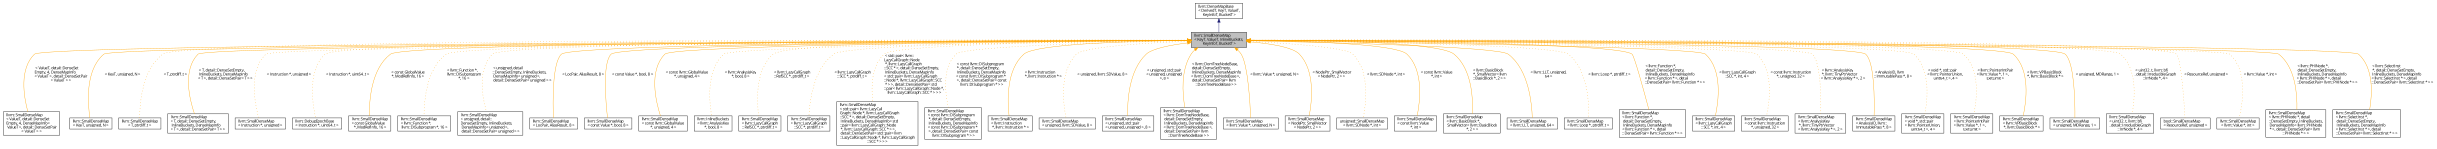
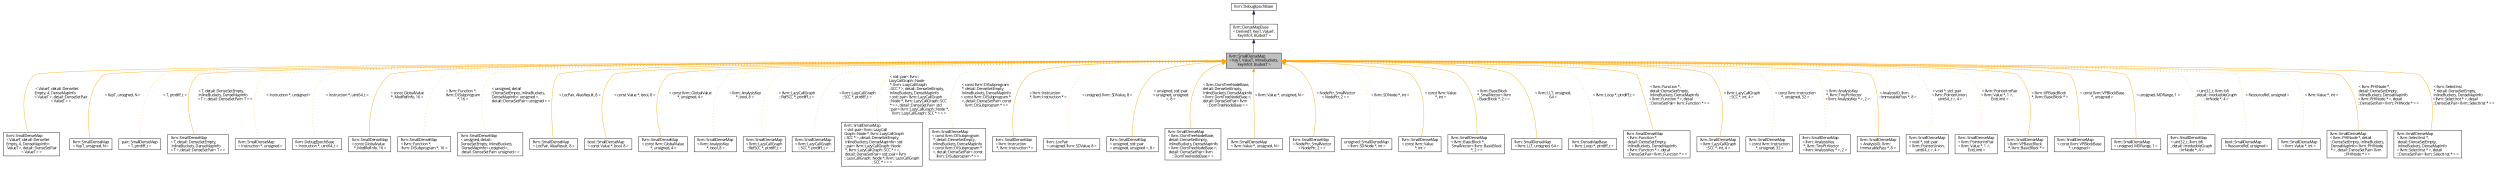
  digraph {
    fontname="Open Sans"
    rankdir=TB
    node [color=black fontname="Open Sans" fontsize=10 shape=box]
    edge [color=orange dir=back fontname="Open Sans" fontsize=10 labelfontname=Helvetica labelfontsize=10 style=solid]
    n1 [fillcolor=grey75 fontcolor=black height=0.2 label="llvm::SmallDenseMap\l\< KeyT, ValueT, InlineBuckets,\l KeyInfoT, BucketT \>" style=filled width=0.4]
    n2 [height=0.2 label="llvm::SmallDenseMap\l\< ValueT, detail::DenseSet\lEmpty, 4, DenseMapInfo\<\l ValueT \>, detail::DenseSetPair\l\< ValueT \> \>" width=0.4]
    n3 [height=0.2 label="llvm::SmallDenseMap\l\< KeyT, unsigned, N \>" width=0.4]
-   n4 [height=0.2 label="llvm::SmallDenseMap\l\< T, ptrdiff_t \>" width=0.4]
+   n4 [height=0.2 label="pair::SmallDenseMap\l\< T, ptrdiff_t \>" width=0.4]
    n5 [height=0.2 label="llvm::SmallDenseMap\l\< T, detail::DenseSetEmpty,\l InlineBuckets, DenseMapInfo\l\< T \>, detail::DenseSetPair\< T \> \>" width=0.4]
    n6 [height=0.2 label="llvm::SmallDenseMap\l\< Instruction *, unsigned \>" width=0.4]
    n7 [height=0.2 label="llvm::DebugEpochBase\l\< Instruction *, uint64_t \>" width=0.4]
    n8 [height=0.2 label="llvm::SmallDenseMap\l\< const GlobalValue\l *, ModRefInfo, 16 \>" width=0.4]
    n9 [height=0.2 label="llvm::SmallDenseMap\l\< llvm::Function *,\l llvm::DISubprogram *, 16 \>" width=0.4]
    n10 [height=0.2 label="llvm::SmallDenseMap\l\< unsigned, detail::\lDenseSetEmpty, InlineBuckets,\l DenseMapInfo\< unsigned \>,\l detail::DenseSetPair\< unsigned \> \>" width=0.4]
    n11 [height=0.2 label="llvm::SmallDenseMap\l\< LocPair, AliasResult, 8 \>" width=0.4]
-   n12 [height=0.2 label="llvm::SmallDenseMap\l\< const Value *, bool, 8 \>" width=0.4]
+   n12 [height=0.2 label="bool::SmallDenseMap\l\< const Value *, bool, 8 \>" width=0.4]
    n13 [height=0.2 label="llvm::SmallDenseMap\l\< const llvm::GlobalValue\l *, unsigned, 4 \>" width=0.4]
-   n14 [height=0.2 label="llvm::InlineBuckets\l\< llvm::AnalysisKey\l *, bool, 8 \>" width=0.4]
+   n14 [height=0.2 label="llvm::SmallDenseMap\l\< llvm::AnalysisKey\l *, bool, 8 \>" width=0.4]
    n15 [height=0.2 label="llvm::SmallDenseMap\l\< llvm::LazyCallGraph\l::RefSCC *, ptrdiff_t \>" width=0.4]
    n16 [height=0.2 label="llvm::SmallDenseMap\l\< llvm::LazyCallGraph\l::SCC *, ptrdiff_t \>" width=0.4]
    n17 [height=0.2 label="llvm::SmallDenseMap\l\< std::pair\< llvm::LazyCall\lGraph::Node *, llvm::LazyCallGraph\l::SCC * \>, detail::DenseSetEmpty,\l InlineBuckets, DenseMapInfo\< std\l::pair\< llvm::LazyCallGraph::Node\l *, llvm::LazyCallGraph::SCC * \> \>,\l detail::DenseSetPair\< std::pair\< llvm\l::LazyCallGraph::Node *, llvm::LazyCallGraph\l::SCC * \> \> \>" width=0.4]
    n18 [height=0.2 label="llvm::SmallDenseMap\l\< const llvm::DISubprogram\l *, detail::DenseSetEmpty,\l InlineBuckets, DenseMapInfo\l\< const llvm::DISubprogram *\l \>, detail::DenseSetPair\< const\l llvm::DISubprogram * \> \>" width=0.4]
    n19 [height=0.2 label="llvm::SmallDenseMap\l\< llvm::Instruction\l *, llvm::Instruction * \>" width=0.4]
-   n20 [height=0.2 label="llvm::SmallDenseMap\l\< unsigned, llvm::SDValue, 8 \>" width=0.4]
+   n20 [height=0.2 label="llvm::LocPair\l\< unsigned, llvm::SDValue, 8 \>" width=0.4]
    n21 [height=0.2 label="llvm::SmallDenseMap\l\< unsigned, std::pair\l\< unsigned, unsigned \>, 8 \>" width=0.4]
    n22 [height=0.2 label="llvm::SmallDenseMap\l\< llvm::DomTreeNodeBase,\l detail::DenseSetEmpty,\l InlineBuckets, DenseMapInfo\l\< llvm::DomTreeNodeBase \>,\l detail::DenseSetPair\< llvm\l::DomTreeNodeBase \> \>" width=0.4]
    n23 [height=0.2 label="llvm::SmallDenseMap\l\< llvm::Value *, unsigned, N \>" width=0.4]
    n24 [height=0.2 label="llvm::SmallDenseMap\l\< NodePtr, SmallVector\l\< NodePtr, 2 \> \>" width=0.4]
    n25 [height=0.2 label="unsigned::SmallDenseMap\l\< llvm::SDNode *, int \>" width=0.4]
    n26 [height=0.2 label="llvm::SmallDenseMap\l\< const llvm::Value\l *, int \>" width=0.4]
    n27 [height=0.2 label="llvm::SmallDenseMap\l\< llvm::BasicBlock *,\l SmallVector\< llvm::BasicBlock\l *, 2 \> \>" width=0.4]
    n28 [height=0.2 label="llvm::SmallDenseMap\l\< llvm::LLT, unsigned, 64 \>" width=0.4]
-   n29 [height=0.2 label="llvm::SmallDenseMap\l\< llvm::Loop *, ptrdiff_t \>" width=0.4]
+   n29 [height=0.2 label="llvm::DenseMapBase\l\< llvm::Loop *, ptrdiff_t \>" width=0.4]
    n30 [height=0.2 label="llvm::SmallDenseMap\l\< llvm::Function *,\l detail::DenseSetEmpty,\l InlineBuckets, DenseMapInfo\l\< llvm::Function * \>, detail\l::DenseSetPair\< llvm::Function * \> \>" width=0.4]
    n31 [height=0.2 label="llvm::SmallDenseMap\l\< llvm::LazyCallGraph\l::SCC *, int, 4 \>" width=0.4]
    n32 [height=0.2 label="llvm::SmallDenseMap\l\< const llvm::Instruction\l *, unsigned, 32 \>" width=0.4]
    n33 [height=0.2 label="llvm::SmallDenseMap\l\< llvm::AnalysisKey\l *, llvm::TinyPtrVector\l\< llvm::AnalysisKey * \>, 2 \>" width=0.4]
    n34 [height=0.2 label="llvm::SmallDenseMap\l\< AnalysisID, llvm::\lImmutablePass *, 8 \>" width=0.4]
    n35 [height=0.2 label="llvm::SmallDenseMap\l\< void *, std::pair\l\< llvm::PointerUnion,\l uint64_t \>, 4 \>" width=0.4]
    n36 [height=0.2 label="llvm::SmallDenseMap\l\< llvm::PointerIntPair\l\< llvm::Value *, 1 \>,\l ExitLimit \>" width=0.4]
    n37 [height=0.2 label="llvm::SmallDenseMap\l\< llvm::VPBasicBlock\l *, llvm::BasicBlock * \>" width=0.4]
+   n38 [height=0.2 label="llvm::SmallDenseMap\l\< const llvm::VPBlockBase\l *, unsigned \>" width=0.4]
    n39 [height=0.2 label="llvm::SmallDenseMap\l\< unsigned, MDRange, 1 \>" width=0.4]
    n40 [height=0.2 label="llvm::SmallDenseMap\l\< uint32_t, llvm::bfi\l_detail::IrreducibleGraph\l::IrrNode *, 4 \>" width=0.4]
    n41 [height=0.2 label="bool::SmallDenseMap\l\< ResourceRef, unsigned \>" width=0.4]
    n42 [height=0.2 label="llvm::SmallDenseMap\l\< llvm::Value *, int \>" width=0.4]
    n43 [height=0.2 label="llvm::SmallDenseMap\l\< llvm::PHINode *, detail\l::DenseSetEmpty, InlineBuckets,\l DenseMapInfo\< llvm::PHINode\l * \>, detail::DenseSetPair\< llvm\l::PHINode * \> \>" width=0.4]
    n44 [height=0.2 label="llvm::SmallDenseMap\l\< llvm::SelectInst *,\l detail::DenseSetEmpty,\l InlineBuckets, DenseMapInfo\l\< llvm::SelectInst * \>, detail\l::DenseSetPair\< llvm::SelectInst * \> \>" width=0.4]
    n45 [height=0.2 label="llvm::DenseMapBase\l\< DerivedT, KeyT, ValueT,\l KeyInfoT, BucketT \>" width=0.4]
+   n46 [height=0.2 label="llvm::DebugEpochBase" width=0.4]
    n1 -> n2 [label=" \< ValueT, detail::DenseSet\lEmpty, 4, DenseMapInfo\l\< ValueT \>, detail::DenseSetPair\l\< ValueT \> \>"]
    n1 -> n3 [label=" \< KeyT, unsigned, N \>"]
    n1 -> n4 [label=" \< T, ptrdiff_t \>" style=dotted]
    n1 -> n5 [label=" \< T, detail::DenseSetEmpty,\l InlineBuckets, DenseMapInfo\l\< T \>, detail::DenseSetPair\< T \> \>"]
    n1 -> n6 [label=" \< Instruction *, unsigned \>" style=dotted]
    n1 -> n7 [label=" \< Instruction *, uint64_t \>" style=dotted]
    n1 -> n8 [label=" \< const GlobalValue\l *, ModRefInfo, 16 \>"]
    n1 -> n9 [label=" \< llvm::Function *,\l llvm::DISubprogram\l *, 16 \>" style=dotted]
    n1 -> n10 [label=" \< unsigned, detail\l::DenseSetEmpty, InlineBuckets,\l DenseMapInfo\< unsigned \>,\l detail::DenseSetPair\< unsigned \> \>" style=dotted]
    n1 -> n11 [label=" \< LocPair, AliasResult, 8 \>"]
    n1 -> n12 [label=" \< const Value *, bool, 8 \>"]
    n1 -> n13 [label=" \< const llvm::GlobalValue\l *, unsigned, 4 \>"]
    n1 -> n14 [label=" \< llvm::AnalysisKey\l *, bool, 8 \>" style=dotted]
    n1 -> n15 [label=" \< llvm::LazyCallGraph\l::RefSCC *, ptrdiff_t \>" style=dotted]
    n1 -> n16 [label=" \< llvm::LazyCallGraph\l::SCC *, ptrdiff_t \>" style=dotted]
    n1 -> n17 [label=" \< std::pair\< llvm::\lLazyCallGraph::Node\l *, llvm::LazyCallGraph\l::SCC * \>, detail::DenseSetEmpty,\l InlineBuckets, DenseMapInfo\l\< std::pair\< llvm::LazyCallGraph\l::Node *, llvm::LazyCallGraph::SCC\l * \> \>, detail::DenseSetPair\< std\l::pair\< llvm::LazyCallGraph::Node *,\l llvm::LazyCallGraph::SCC * \> \> \>" style=dotted]
    n1 -> n18 [label=" \< const llvm::DISubprogram\l *, detail::DenseSetEmpty,\l InlineBuckets, DenseMapInfo\l\< const llvm::DISubprogram *\l \>, detail::DenseSetPair\< const\l llvm::DISubprogram * \> \>" style=dotted]
    n1 -> n19 [label=" \< llvm::Instruction\l *, llvm::Instruction * \>"]
    n1 -> n20 [label=" \< unsigned, llvm::SDValue, 8 \>" style=dotted]
    n1 -> n21 [label=" \< unsigned, std::pair\l\< unsigned, unsigned\l \>, 8 \>"]
    n1 -> n22 [label=" \< llvm::DomTreeNodeBase,\l detail::DenseSetEmpty,\l InlineBuckets, DenseMapInfo\l\< llvm::DomTreeNodeBase \>,\l detail::DenseSetPair\< llvm\l::DomTreeNodeBase \> \>"]
    n1 -> n23 [label=" \< llvm::Value *, unsigned, N \>"]
    n1 -> n24 [label=" \< NodePtr, SmallVector\l\< NodePtr, 2 \> \>"]
    n1 -> n25 [label=" \< llvm::SDNode *, int \>" style=dotted]
    n1 -> n26 [label=" \< const llvm::Value\l *, int \>"]
    n1 -> n27 [label=" \< llvm::BasicBlock\l *, SmallVector\< llvm\l::BasicBlock *, 2 \> \>"]
    n1 -> n28 [label=" \< llvm::LLT, unsigned,\l 64 \>"]
    n1 -> n29 [label=" \< llvm::Loop *, ptrdiff_t \>" style=dotted]
    n1 -> n30 [label=" \< llvm::Function *,\l detail::DenseSetEmpty,\l InlineBuckets, DenseMapInfo\l\< llvm::Function * \>, detail\l::DenseSetPair\< llvm::Function * \> \>"]
    n1 -> n31 [label=" \< llvm::LazyCallGraph\l::SCC *, int, 4 \>"]
    n1 -> n32 [label=" \< const llvm::Instruction\l *, unsigned, 32 \>" style=dotted]
    n1 -> n33 [label=" \< llvm::AnalysisKey\l *, llvm::TinyPtrVector\l\< llvm::AnalysisKey * \>, 2 \>" style=dotted]
    n1 -> n34 [label=" \< AnalysisID, llvm\l::ImmutablePass *, 8 \>"]
    n1 -> n35 [label=" \< void *, std::pair\l\< llvm::PointerUnion,\l uint64_t \>, 4 \>" style=dotted]
    n1 -> n36 [label=" \< llvm::PointerIntPair\l\< llvm::Value *, 1 \>,\l ExitLimit \>" style=dotted]
    n1 -> n37 [label=" \< llvm::VPBasicBlock\l *, llvm::BasicBlock * \>"]
+   n1 -> n38 [label=" \< const llvm::VPBlockBase\l *, unsigned \>"]
    n1 -> n39 [label=" \< unsigned, MDRange, 1 \>"]
    n1 -> n40 [label=" \< uint32_t, llvm::bfi\l_detail::IrreducibleGraph\l::IrrNode *, 4 \>" style=dotted]
    n1 -> n41 [label=" \< ResourceRef, unsigned \>" style=dotted]
    n1 -> n42 [label=" \< llvm::Value *, int \>" style=dotted]
    n1 -> n43 [label=" \< llvm::PHINode *,\l detail::DenseSetEmpty,\l InlineBuckets, DenseMapInfo\l\< llvm::PHINode * \>, detail\l::DenseSetPair\< llvm::PHINode * \> \>"]
    n1 -> n44 [label=" \< llvm::SelectInst\l *, detail::DenseSetEmpty,\l InlineBuckets, DenseMapInfo\l\< llvm::SelectInst * \>, detail\l::DenseSetPair\< llvm::SelectInst * \> \>"]
    n45 -> n1 [color=midnightblue]
+   n46 -> n45 [color=midnightblue]
  }
